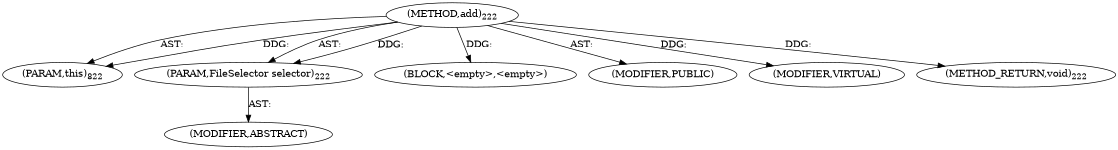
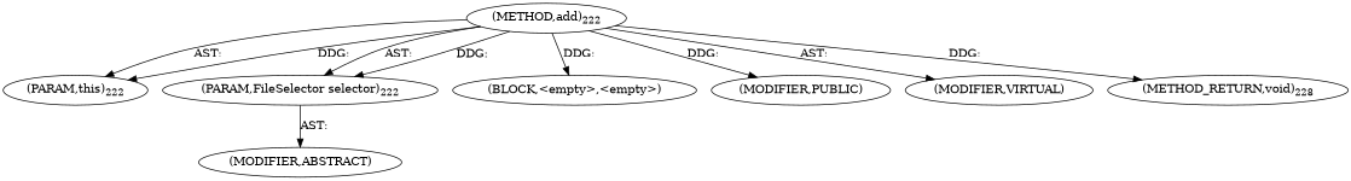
  digraph {
    n1 [label=<(METHOD,add)<SUB>222</SUB>>]
-   n2 [label=<(PARAM,this)<SUB>822</SUB>>]
+   n2 [label=<(PARAM,this)<SUB>222</SUB>>]
    n3 [label=<(PARAM,FileSelector selector)<SUB>222</SUB>>]
    n4 [label=<(BLOCK,&lt;empty&gt;,&lt;empty&gt;)>]
    n5 [label=<(MODIFIER,PUBLIC)>]
    n6 [label=<(MODIFIER,VIRTUAL)>]
-   n7 [label=<(METHOD_RETURN,void)<SUB>222</SUB>>]
+   n7 [label=<(METHOD_RETURN,void)<SUB>228</SUB>>]
    n8 [label=<(MODIFIER,ABSTRACT)>]
    n1 -> n2 [label="AST: "]
    n1 -> n2 [label="DDG: "]
    n1 -> n3 [label="AST: "]
    n1 -> n3 [label="DDG: "]
    n1 -> n4 [label="DDG: "]
-   n1 -> n5 [label="AST: "]
-   n1 -> n6 [label="DDG: "]
+   n1 -> n5 [label="DDG: "]
+   n1 -> n6 [label="AST: "]
    n1 -> n7 [label="DDG: "]
    n3 -> n8 [label="AST: "]
  }
